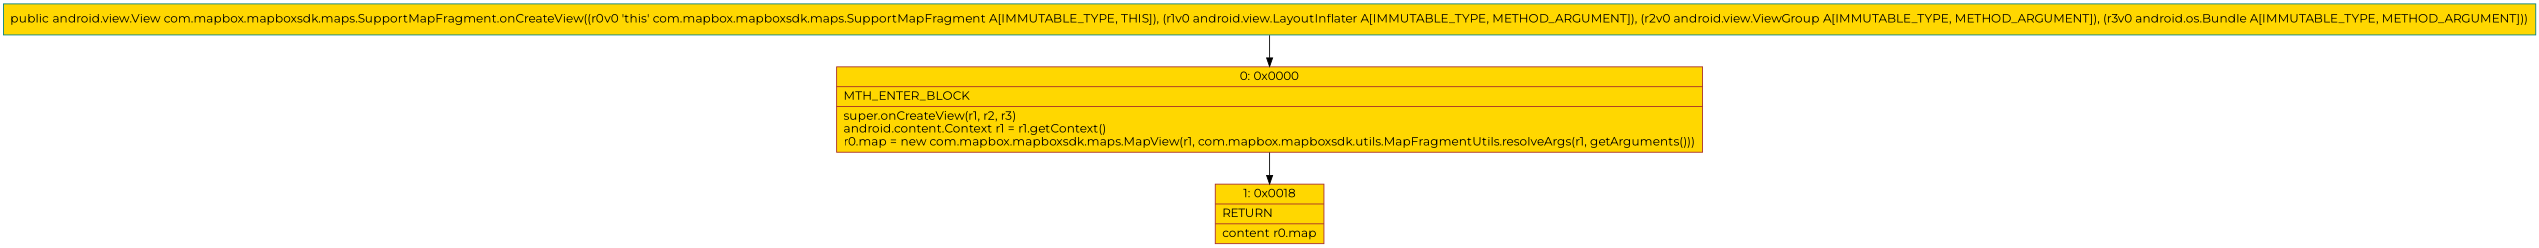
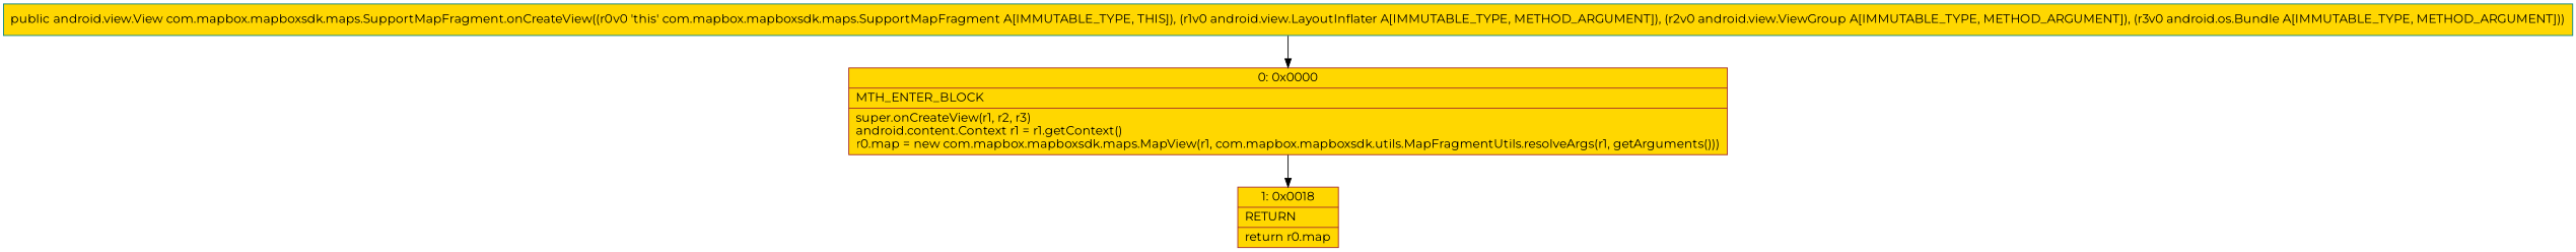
  digraph {
    fontname=Montserrat
    node [shape=record style=filled fillcolor=gold color=brown fontname=Montserrat]
    edge [fontname=Montserrat]
    n1 [label="{0\:\ 0x0000|MTH_ENTER_BLOCK\l|super.onCreateView(r1, r2, r3)\landroid.content.Context r1 = r1.getContext()\lr0.map = new com.mapbox.mapboxsdk.maps.MapView(r1, com.mapbox.mapboxsdk.utils.MapFragmentUtils.resolveArgs(r1, getArguments()))\l}"]
-   n2 [label="{1\:\ 0x0018|RETURN\l|content r0.map\l}"]
+   n2 [label="{1\:\ 0x0018|RETURN\l|return r0.map\l}"]
    n3 [label="{public android.view.View com.mapbox.mapboxsdk.maps.SupportMapFragment.onCreateView((r0v0 'this' com.mapbox.mapboxsdk.maps.SupportMapFragment A[IMMUTABLE_TYPE, THIS]), (r1v0 android.view.LayoutInflater A[IMMUTABLE_TYPE, METHOD_ARGUMENT]), (r2v0 android.view.ViewGroup A[IMMUTABLE_TYPE, METHOD_ARGUMENT]), (r3v0 android.os.Bundle A[IMMUTABLE_TYPE, METHOD_ARGUMENT])) }" color=teal]
    n1 -> n2
    n3 -> n1
  }
